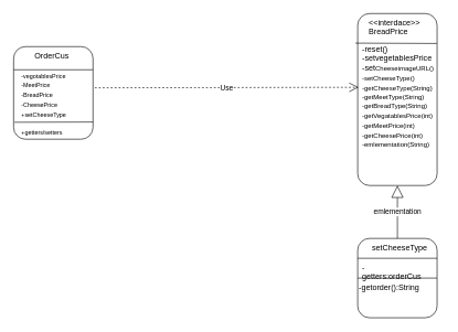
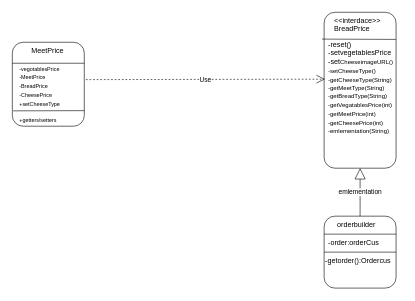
  <mxCell id="0" />
  <mxCell id="1" parent="0" />
  <mxCell id="2" value="" style="rounded=1;whiteSpace=wrap;html=1;" vertex="1" parent="1"><mxGeometry x="540" y="20" width="120" height="260" as="geometry" /></mxCell>
  <mxCell id="3" value="" style="rounded=1;whiteSpace=wrap;html=1;" vertex="1" parent="1"><mxGeometry x="20" y="70" width="120" height="140" as="geometry" /></mxCell>
  <mxCell id="4" value="" style="rounded=1;whiteSpace=wrap;html=1;" vertex="1" parent="1"><mxGeometry x="540" y="360" width="120" height="120" as="geometry" /></mxCell>
  <mxCell id="5" value="" style="endArrow=none;html=1;rounded=0;exitX=0;exitY=0.25;exitDx=0;exitDy=0;entryX=1;entryY=0.25;entryDx=0;entryDy=0;" edge="1" parent="1" source="3" target="3"><mxGeometry width="50" height="50" relative="1" as="geometry"><mxPoint x="300" y="290" as="sourcePoint" /><mxPoint x="350" y="240" as="targetPoint" /></mxGeometry></mxCell>
  <mxCell id="6" value="" style="endArrow=none;html=1;rounded=0;exitX=-0.028;exitY=0.172;exitDx=0;exitDy=0;entryX=0.997;entryY=0.174;entryDx=0;entryDy=0;entryPerimeter=0;exitPerimeter=0;" edge="1" parent="1" source="2" target="2"><mxGeometry width="50" height="50" relative="1" as="geometry"><mxPoint x="540" y="50" as="sourcePoint" /><mxPoint x="660" y="50" as="targetPoint" /></mxGeometry></mxCell>
  <mxCell id="7" value="" style="endArrow=none;html=1;rounded=0;exitX=0;exitY=0.25;exitDx=0;exitDy=0;entryX=1;entryY=0.25;entryDx=0;entryDy=0;" edge="1" parent="1"><mxGeometry width="50" height="50" relative="1" as="geometry"><mxPoint x="540" y="390" as="sourcePoint" /><mxPoint x="660" y="390" as="targetPoint" /></mxGeometry></mxCell>
  <mxCell id="8" value="Use" style="endArrow=open;endSize=12;dashed=1;html=1;rounded=0;exitX=1.022;exitY=0.445;exitDx=0;exitDy=0;entryX=0.011;entryY=0.429;entryDx=0;entryDy=0;entryPerimeter=0;exitPerimeter=0;" edge="1" parent="1" source="3" target="2"><mxGeometry width="160" relative="1" as="geometry"><mxPoint x="60" y="140.25" as="sourcePoint" /><mxPoint x="460" y="129.75" as="targetPoint" /></mxGeometry></mxCell>
  <mxCell id="9" value="emlementation" style="endArrow=block;endSize=16;endFill=0;html=1;rounded=0;entryX=0.5;entryY=1;entryDx=0;entryDy=0;exitX=0.5;exitY=0;exitDx=0;exitDy=0;" edge="1" parent="1" source="4" target="2"><mxGeometry width="160" relative="1" as="geometry"><mxPoint x="280" y="350" as="sourcePoint" /><mxPoint x="440" y="350" as="targetPoint" /></mxGeometry></mxCell>
  <mxCell id="10" value="&lt;font style=&quot;font-size: 9px;&quot;&gt;-vegotablesPrice&lt;/font&gt;&lt;div&gt;&lt;font style=&quot;font-size: 9px;&quot;&gt;-MeetPrice&lt;/font&gt;&lt;/div&gt;&lt;div&gt;&lt;font style=&quot;font-size: 9px;&quot;&gt;-BreadPrice&lt;/font&gt;&lt;/div&gt;&lt;div&gt;&lt;font style=&quot;font-size: 9px;&quot;&gt;-CheesePrice&lt;/font&gt;&lt;/div&gt;&lt;div&gt;&lt;font style=&quot;font-size: 9px;&quot;&gt;+setCheeseType&lt;/font&gt;&lt;/div&gt;&lt;div&gt;&lt;font style=&quot;font-size: 9px;&quot;&gt;&lt;br&gt;&lt;/font&gt;&lt;/div&gt;&lt;div&gt;&lt;font style=&quot;font-size: 9px;&quot;&gt;+getters/setters&lt;/font&gt;&lt;/div&gt;" style="text;whiteSpace=wrap;html=1;" vertex="1" parent="1"><mxGeometry x="30" y="100" width="100" height="70" as="geometry" /></mxCell>
  <mxCell id="11" value="" style="endArrow=none;html=1;rounded=0;entryX=0.011;entryY=0.817;entryDx=0;entryDy=0;entryPerimeter=0;" edge="1" parent="1" target="3"><mxGeometry width="50" height="50" relative="1" as="geometry"><mxPoint x="140" y="184" as="sourcePoint" /><mxPoint x="60" y="440" as="targetPoint" /></mxGeometry></mxCell>
- <mxCell id="12" value="OrderCus" style="text;whiteSpace=wrap;html=1;" vertex="1" parent="1"><mxGeometry x="50" y="70" width="110" height="40" as="geometry" /></mxCell>
+ <mxCell id="12" value="MeetPrice" style="text;whiteSpace=wrap;html=1;" vertex="1" parent="1"><mxGeometry x="50" y="70" width="110" height="40" as="geometry" /></mxCell>
  <mxCell id="13" value="&lt;font&gt;&amp;nbsp; &amp;nbsp;&amp;lt;&amp;lt;interdace&amp;gt;&amp;gt;&lt;/font&gt;&lt;div&gt;&lt;font&gt;&amp;nbsp; &amp;nbsp;BreadPrice&lt;/font&gt;&lt;/div&gt;" style="text;whiteSpace=wrap;html=1;" vertex="1" parent="1"><mxGeometry x="545" y="20" width="105" height="30" as="geometry" /></mxCell>
  <mxCell id="14" value="-reset()&lt;div&gt;-setvegetablesPrice&lt;/div&gt;&lt;div&gt;-set&lt;font size=&quot;1&quot;&gt;CheeseimageURL()&lt;/font&gt;&lt;/div&gt;&lt;div&gt;&lt;font size=&quot;1&quot;&gt;-setCheeseType()&lt;/font&gt;&lt;/div&gt;&lt;div&gt;&lt;font size=&quot;1&quot;&gt;-getCheeseType(String)&lt;/font&gt;&lt;/div&gt;&lt;div&gt;&lt;font size=&quot;1&quot;&gt;-getMeetType(String)&lt;/font&gt;&lt;/div&gt;&lt;div&gt;&lt;font size=&quot;1&quot;&gt;-getBreadType(String)&lt;/font&gt;&lt;/div&gt;&lt;div&gt;&lt;font size=&quot;1&quot;&gt;-getVegatablesPrice(int)&lt;/font&gt;&lt;/div&gt;&lt;div&gt;&lt;font size=&quot;1&quot;&gt;-getMeetPrice(int)&lt;/font&gt;&lt;/div&gt;&lt;div&gt;&lt;font size=&quot;1&quot;&gt;-getCheesePrice(int)&lt;/font&gt;&lt;/div&gt;&lt;div&gt;&lt;font size=&quot;1&quot;&gt;-emlementation(String)&lt;/font&gt;&lt;/div&gt;" style="text;whiteSpace=wrap;html=1;" vertex="1" parent="1"><mxGeometry x="545" y="60" width="120" height="200" as="geometry" /></mxCell>
- <mxCell id="15" value="setCheeseType" style="text;whiteSpace=wrap;html=1;" vertex="1" parent="1"><mxGeometry x="560" y="360" width="90" height="40" as="geometry" /></mxCell>
- <mxCell id="16" value="-getters:orderCus" style="text;whiteSpace=wrap;html=1;" vertex="1" parent="1"><mxGeometry x="545" y="390" width="90" height="40" as="geometry" /></mxCell>
- <mxCell id="17" value="-getorder():String" style="text;whiteSpace=wrap;html=1;" vertex="1" parent="1"><mxGeometry x="540" y="420" width="130" height="40" as="geometry" /></mxCell>
+ <mxCell id="15" value="orderbuilder" style="text;whiteSpace=wrap;html=1;" vertex="1" parent="1"><mxGeometry x="560" y="360" width="90" height="40" as="geometry" /></mxCell>
+ <mxCell id="16" value="-order:orderCus" style="text;whiteSpace=wrap;html=1;" vertex="1" parent="1"><mxGeometry x="545" y="390" width="90" height="40" as="geometry" /></mxCell>
+ <mxCell id="17" value="-getorder():Ordercus" style="text;whiteSpace=wrap;html=1;" vertex="1" parent="1"><mxGeometry x="540" y="420" width="130" height="40" as="geometry" /></mxCell>
  <mxCell id="18" value="" style="endArrow=none;html=1;rounded=0;entryX=1;entryY=0.5;entryDx=0;entryDy=0;" edge="1" parent="1" target="4"><mxGeometry width="50" height="50" relative="1" as="geometry"><mxPoint x="540" y="420" as="sourcePoint" /><mxPoint x="590" y="370" as="targetPoint" /></mxGeometry></mxCell>
